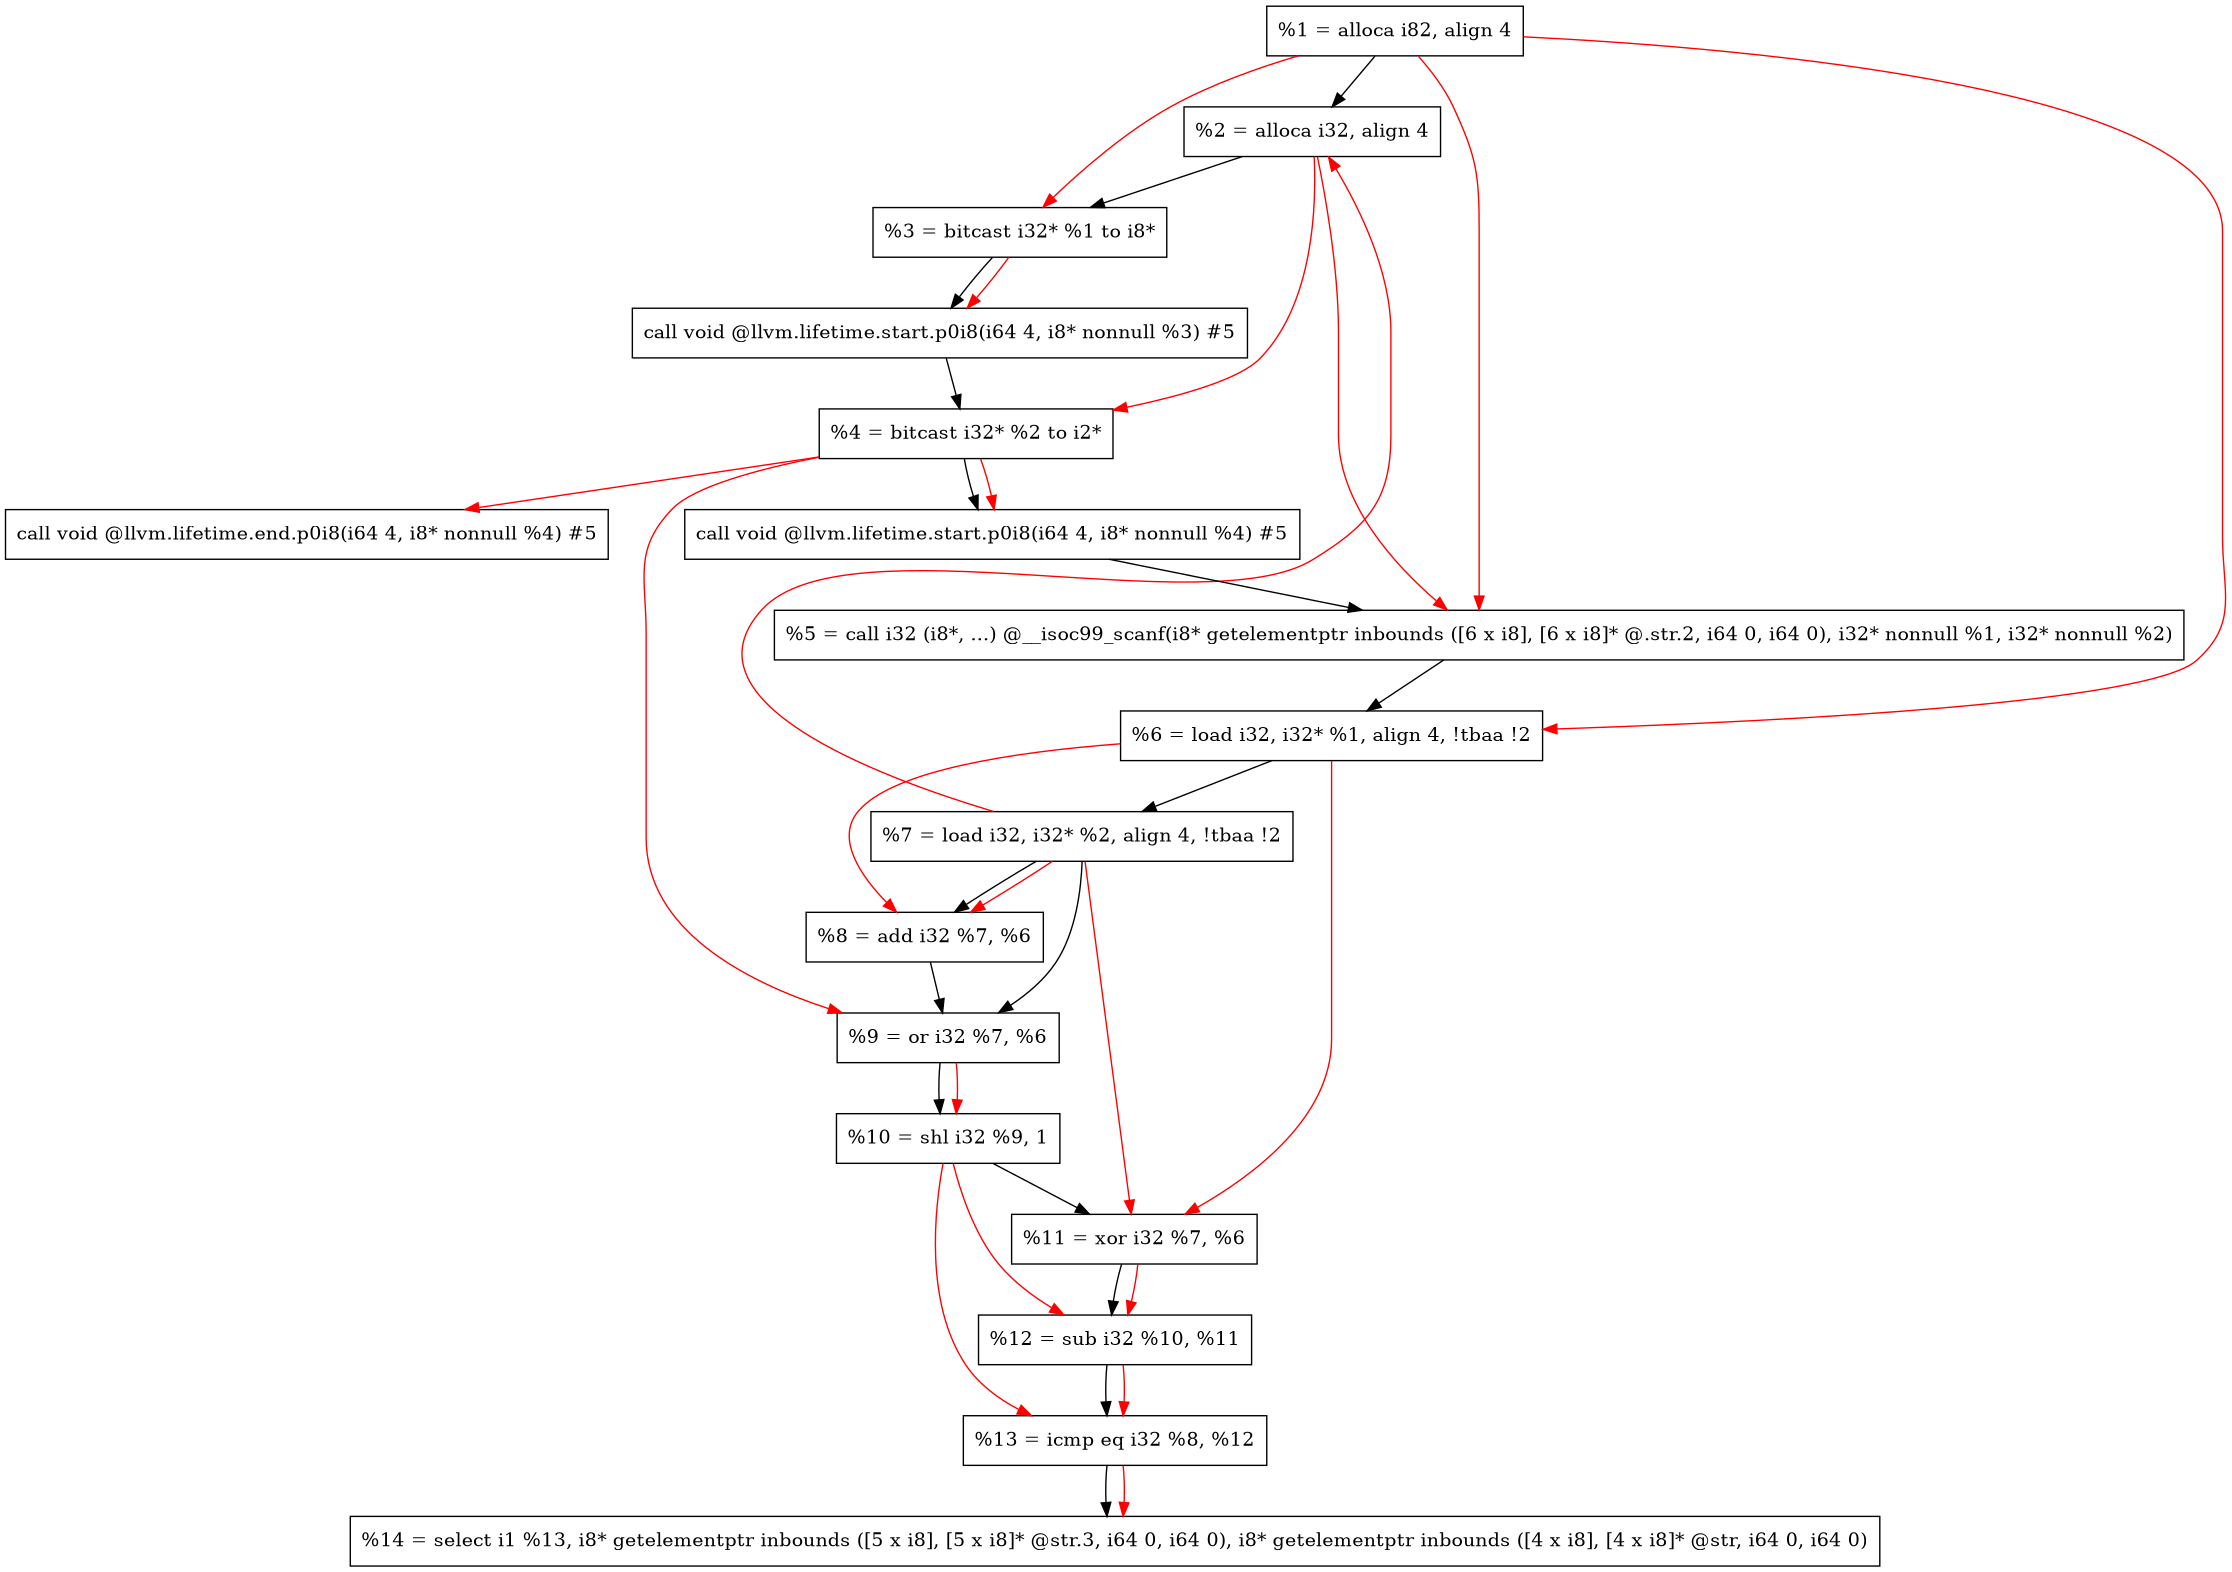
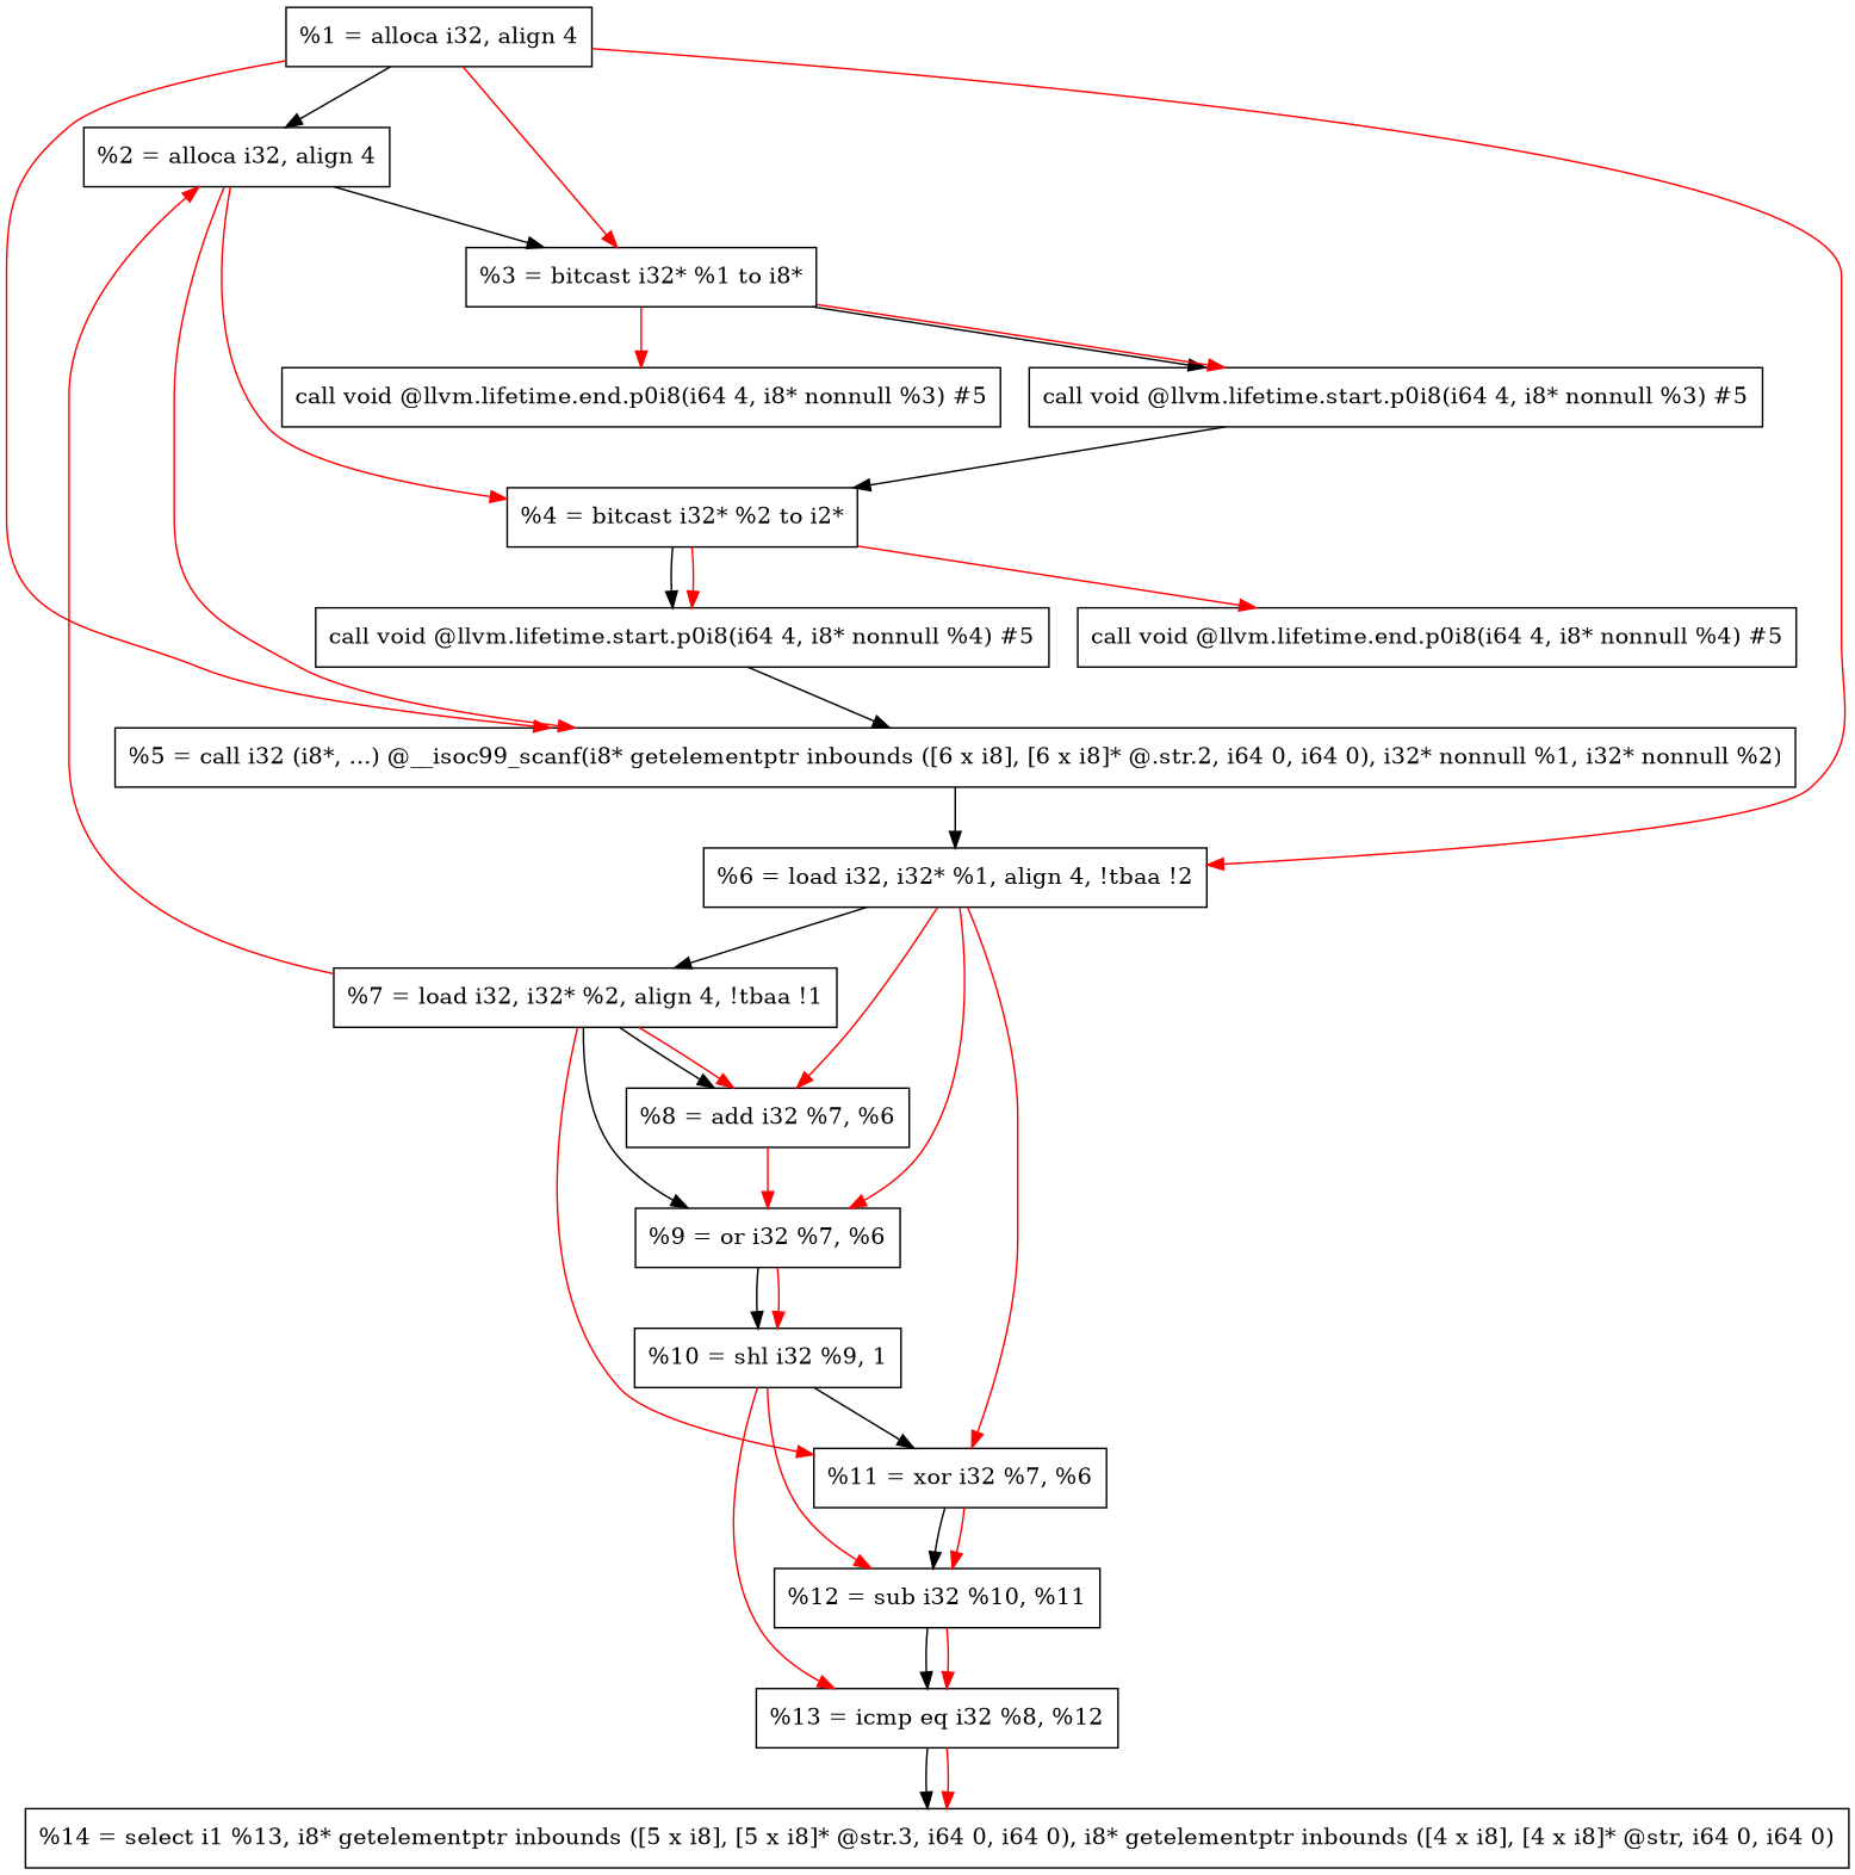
  digraph {
    node [shape=record]
    edge [color=red]
-   n1 [label="%1 = alloca i82, align 4"]
+   n1 [label="  %1 = alloca i32, align 4"]
    n2 [label="  %2 = alloca i32, align 4"]
    n3 [label="  %3 = bitcast i32* %1 to i8*"]
    n4 [label="  %5 = call i32 (i8*, ...) @__isoc99_scanf(i8* getelementptr inbounds ([6 x i8], [6 x i8]* @.str.2, i64 0, i64 0), i32* nonnull %1, i32* nonnull %2)"]
    n5 [label="  %6 = load i32, i32* %1, align 4, !tbaa !2"]
    n6 [label="%4 = bitcast i32* %2 to i2*"]
    n7 [label="  call void @llvm.lifetime.start.p0i8(i64 4, i8* nonnull %3) #5"]
-   n9 [label="  %7 = load i32, i32* %2, align 4, !tbaa !2"]
+   n8 [label="  call void @llvm.lifetime.end.p0i8(i64 4, i8* nonnull %3) #5"]
+   n9 [label="%7 = load i32, i32* %2, align 4, !tbaa !1"]
    n10 [label="  %8 = add i32 %7, %6"]
    n11 [label="  %9 = or i32 %7, %6"]
    n12 [label="  %11 = xor i32 %7, %6"]
    n13 [label="  call void @llvm.lifetime.start.p0i8(i64 4, i8* nonnull %4) #5"]
    n14 [label="  call void @llvm.lifetime.end.p0i8(i64 4, i8* nonnull %4) #5"]
    n15 [label="  %10 = shl i32 %9, 1"]
    n16 [label="  %12 = sub i32 %10, %11"]
    n17 [label="  %13 = icmp eq i32 %8, %12"]
    n18 [label="  %14 = select i1 %13, i8* getelementptr inbounds ([5 x i8], [5 x i8]* @str.3, i64 0, i64 0), i8* getelementptr inbounds ([4 x i8], [4 x i8]* @str, i64 0, i64 0)"]
    n1 -> n2 [color=""]
    n1 -> n3
    n1 -> n4
    n1 -> n5
    n2 -> n3 [color=""]
    n2 -> n4
    n2 -> n6
    n3 -> n7 [color=""]
    n3 -> n7
+   n3 -> n8
    n4 -> n5 [color=""]
    n5 -> n9 [color=""]
    n5 -> n10
-   n6 -> n11
+   n5 -> n11
    n5 -> n12
    n6 -> n13 [color=""]
    n6 -> n13
    n6 -> n14
    n7 -> n6 [color=""]
    n9 -> n2
    n9 -> n10 [color=""]
    n9 -> n10
    n9 -> n11 [color=black]
    n9 -> n12
-   n10 -> n11 [color=""]
+   n10 -> n11
    n11 -> n15 [color=""]
    n11 -> n15
    n12 -> n16 [color=""]
    n12 -> n16
    n13 -> n4 [color=""]
    n15 -> n12 [color=""]
    n15 -> n16
    n15 -> n17
    n16 -> n17 [color=""]
    n16 -> n17
    n17 -> n18 [color=""]
    n17 -> n18
  }
